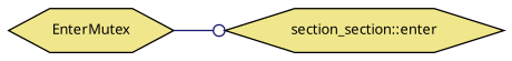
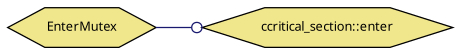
  digraph {
    rankdir=LR
    node [color=black fillcolor=khaki fontname="FreeSans.ttf" fontsize=10 shape=hexagon style=filled]
    n1 [fontcolor=black height=0.2 label=EnterMutex width=0.4]
-   n2 [height=0.2 label="section_section::enter" width=0.4]
+   n2 [height=0.2 label="ccritical_section::enter" width=0.4]
    n1 -> n2 [color=midnightblue fontname="FreeSans.ttf" fontsize=10 labelfontname="FreeSans.ttf" labelfontsize=10 style=solid arrowhead=odot]
  }
